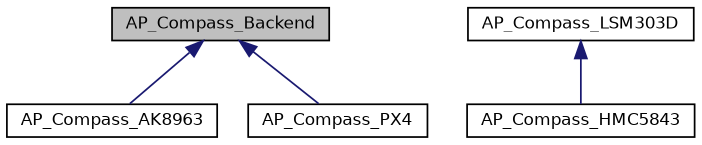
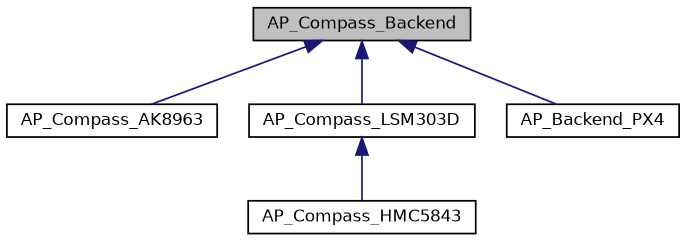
  digraph {
    rankdir=TB
    node [color=black fillcolor=white fontname=Helvetica fontsize=10 shape=record style=filled]
    edge [color=midnightblue dir=back fontname=Helvetica fontsize=10 labelfontname=Helvetica labelfontsize=10 style=solid]
    n1 [fillcolor=grey75 fontcolor=black height=0.2 label=AP_Compass_Backend width=0.4]
    n2 [height=0.2 label=AP_Compass_AK8963 width=0.4]
    n3 [height=0.2 label=AP_Compass_LSM303D width=0.4]
-   n4 [height=0.2 label=AP_Compass_PX4 width=0.4]
+   n4 [height=0.2 label=AP_Backend_PX4 width=0.4]
    n5 [height=0.2 label=AP_Compass_HMC5843 width=0.4]
    n1 -> n2
+   n1 -> n3
    n1 -> n4
    n3 -> n5
  }
